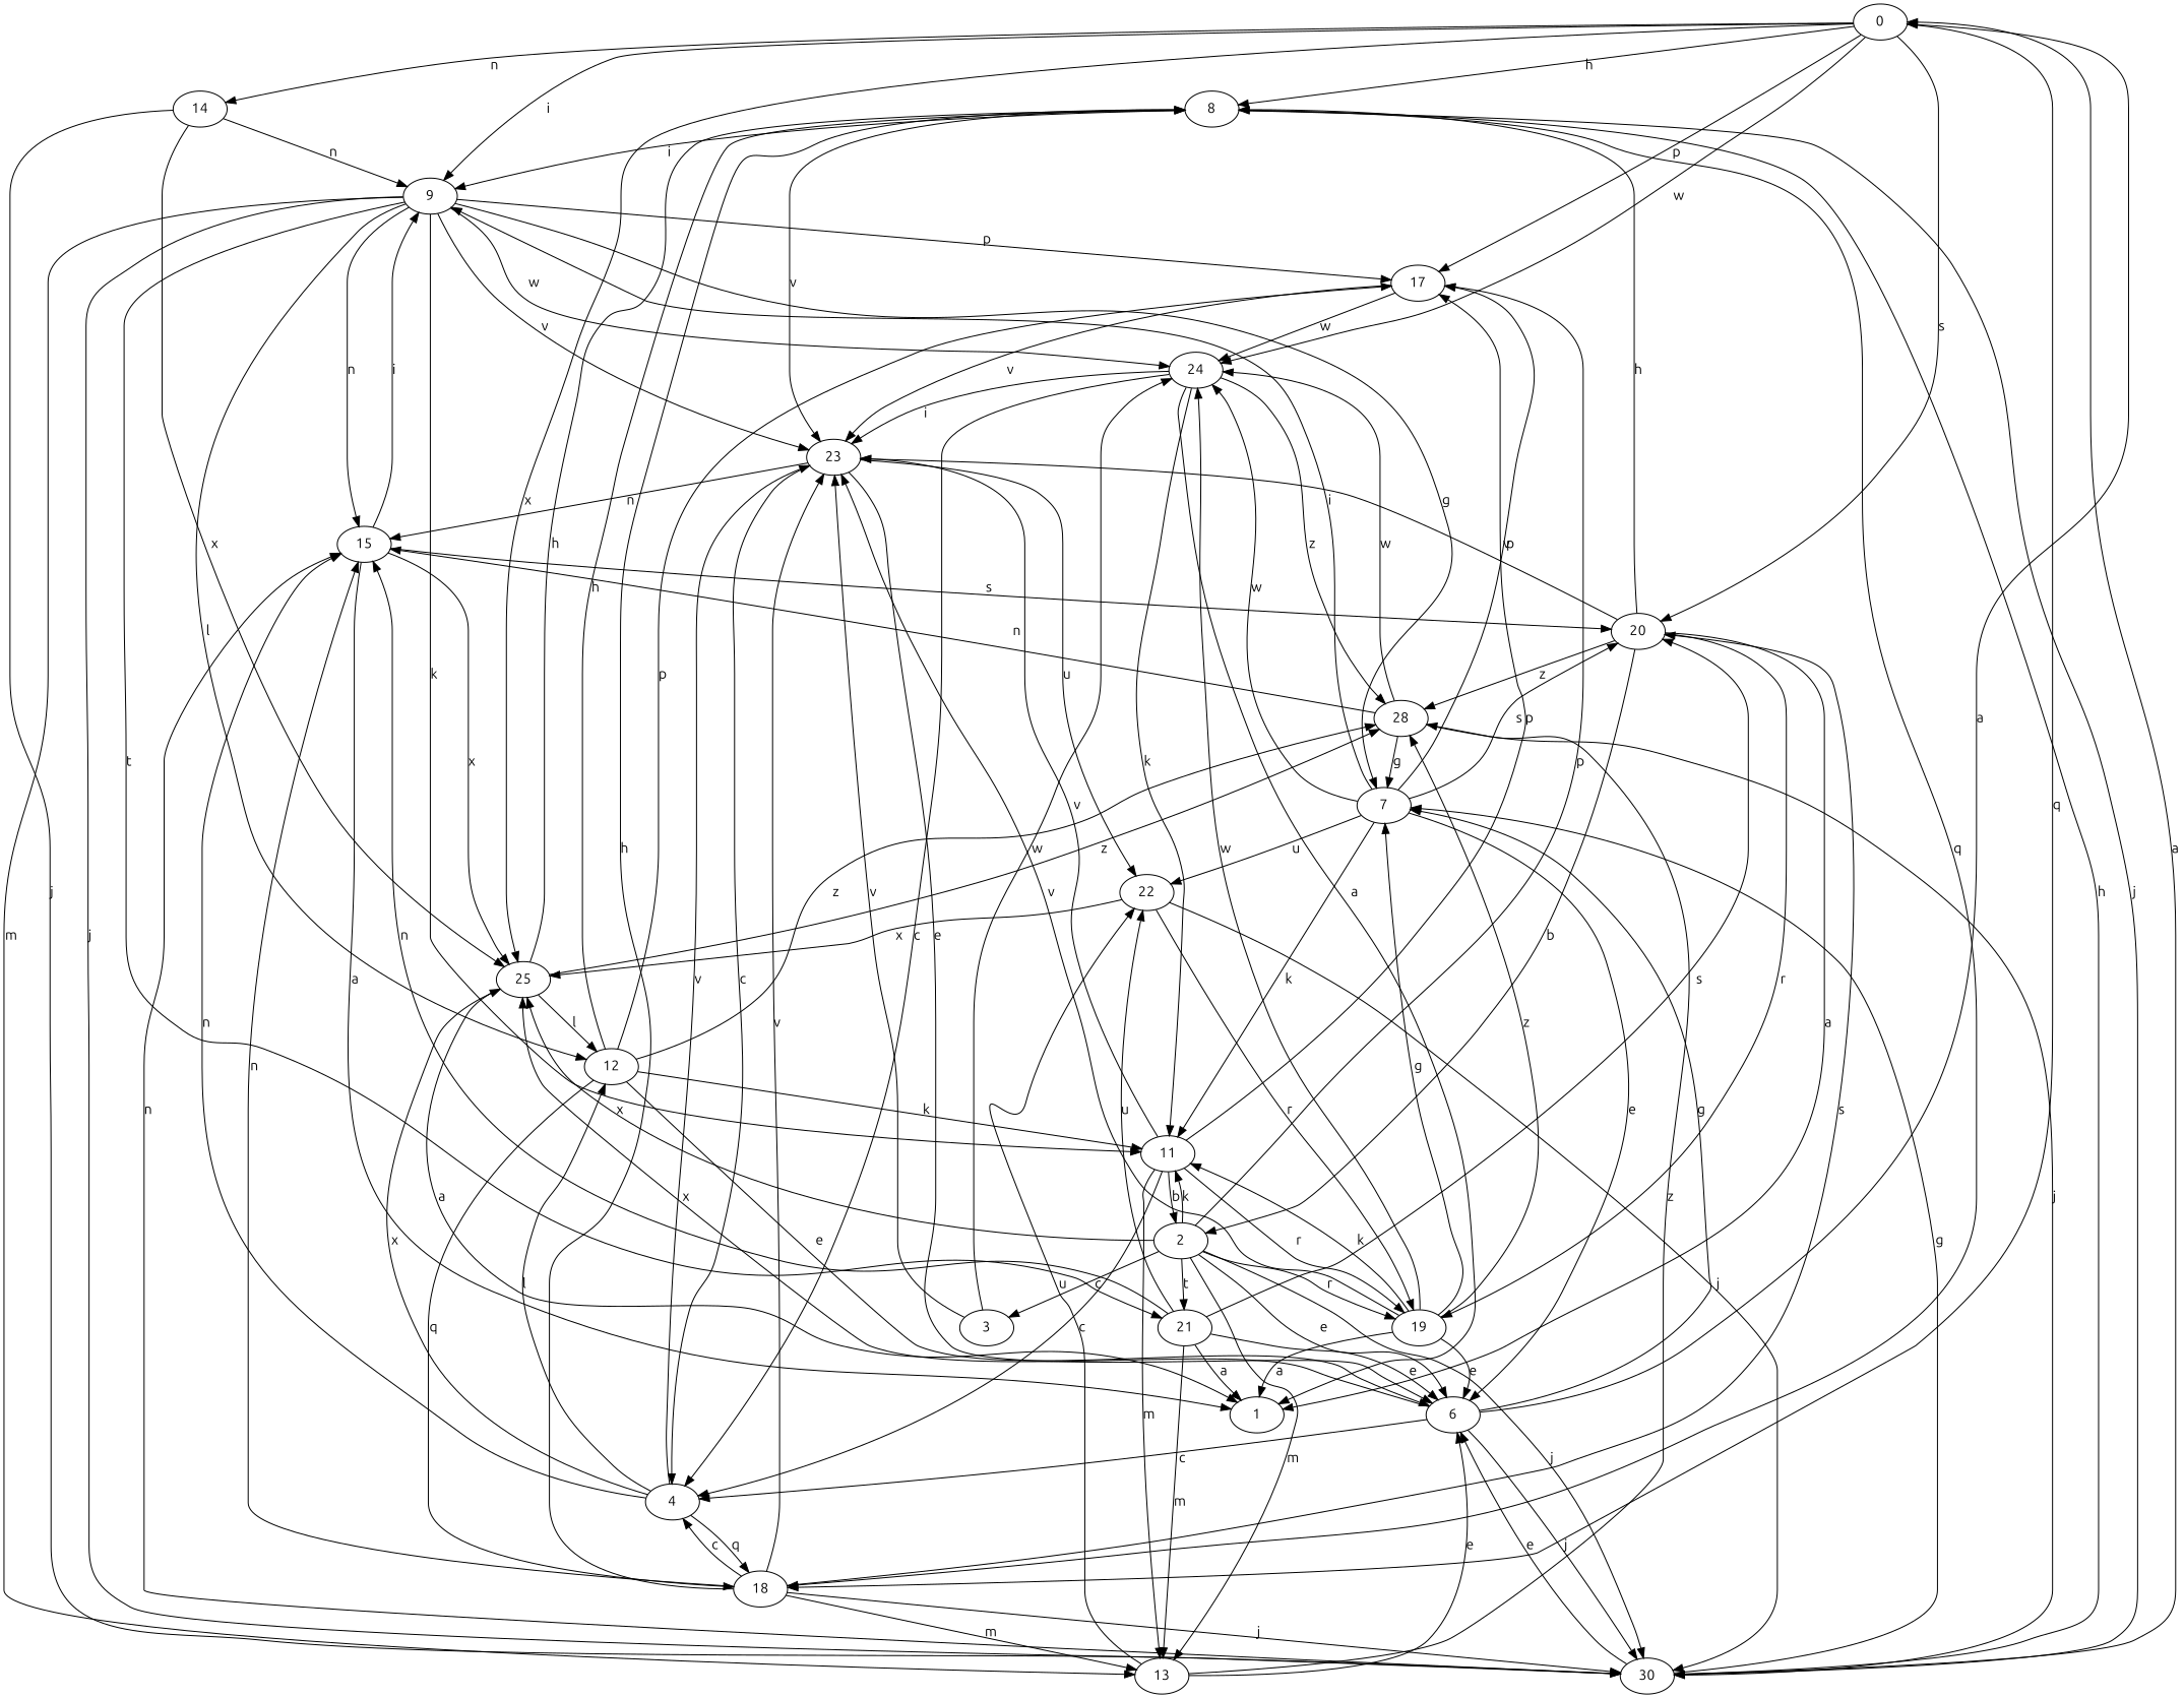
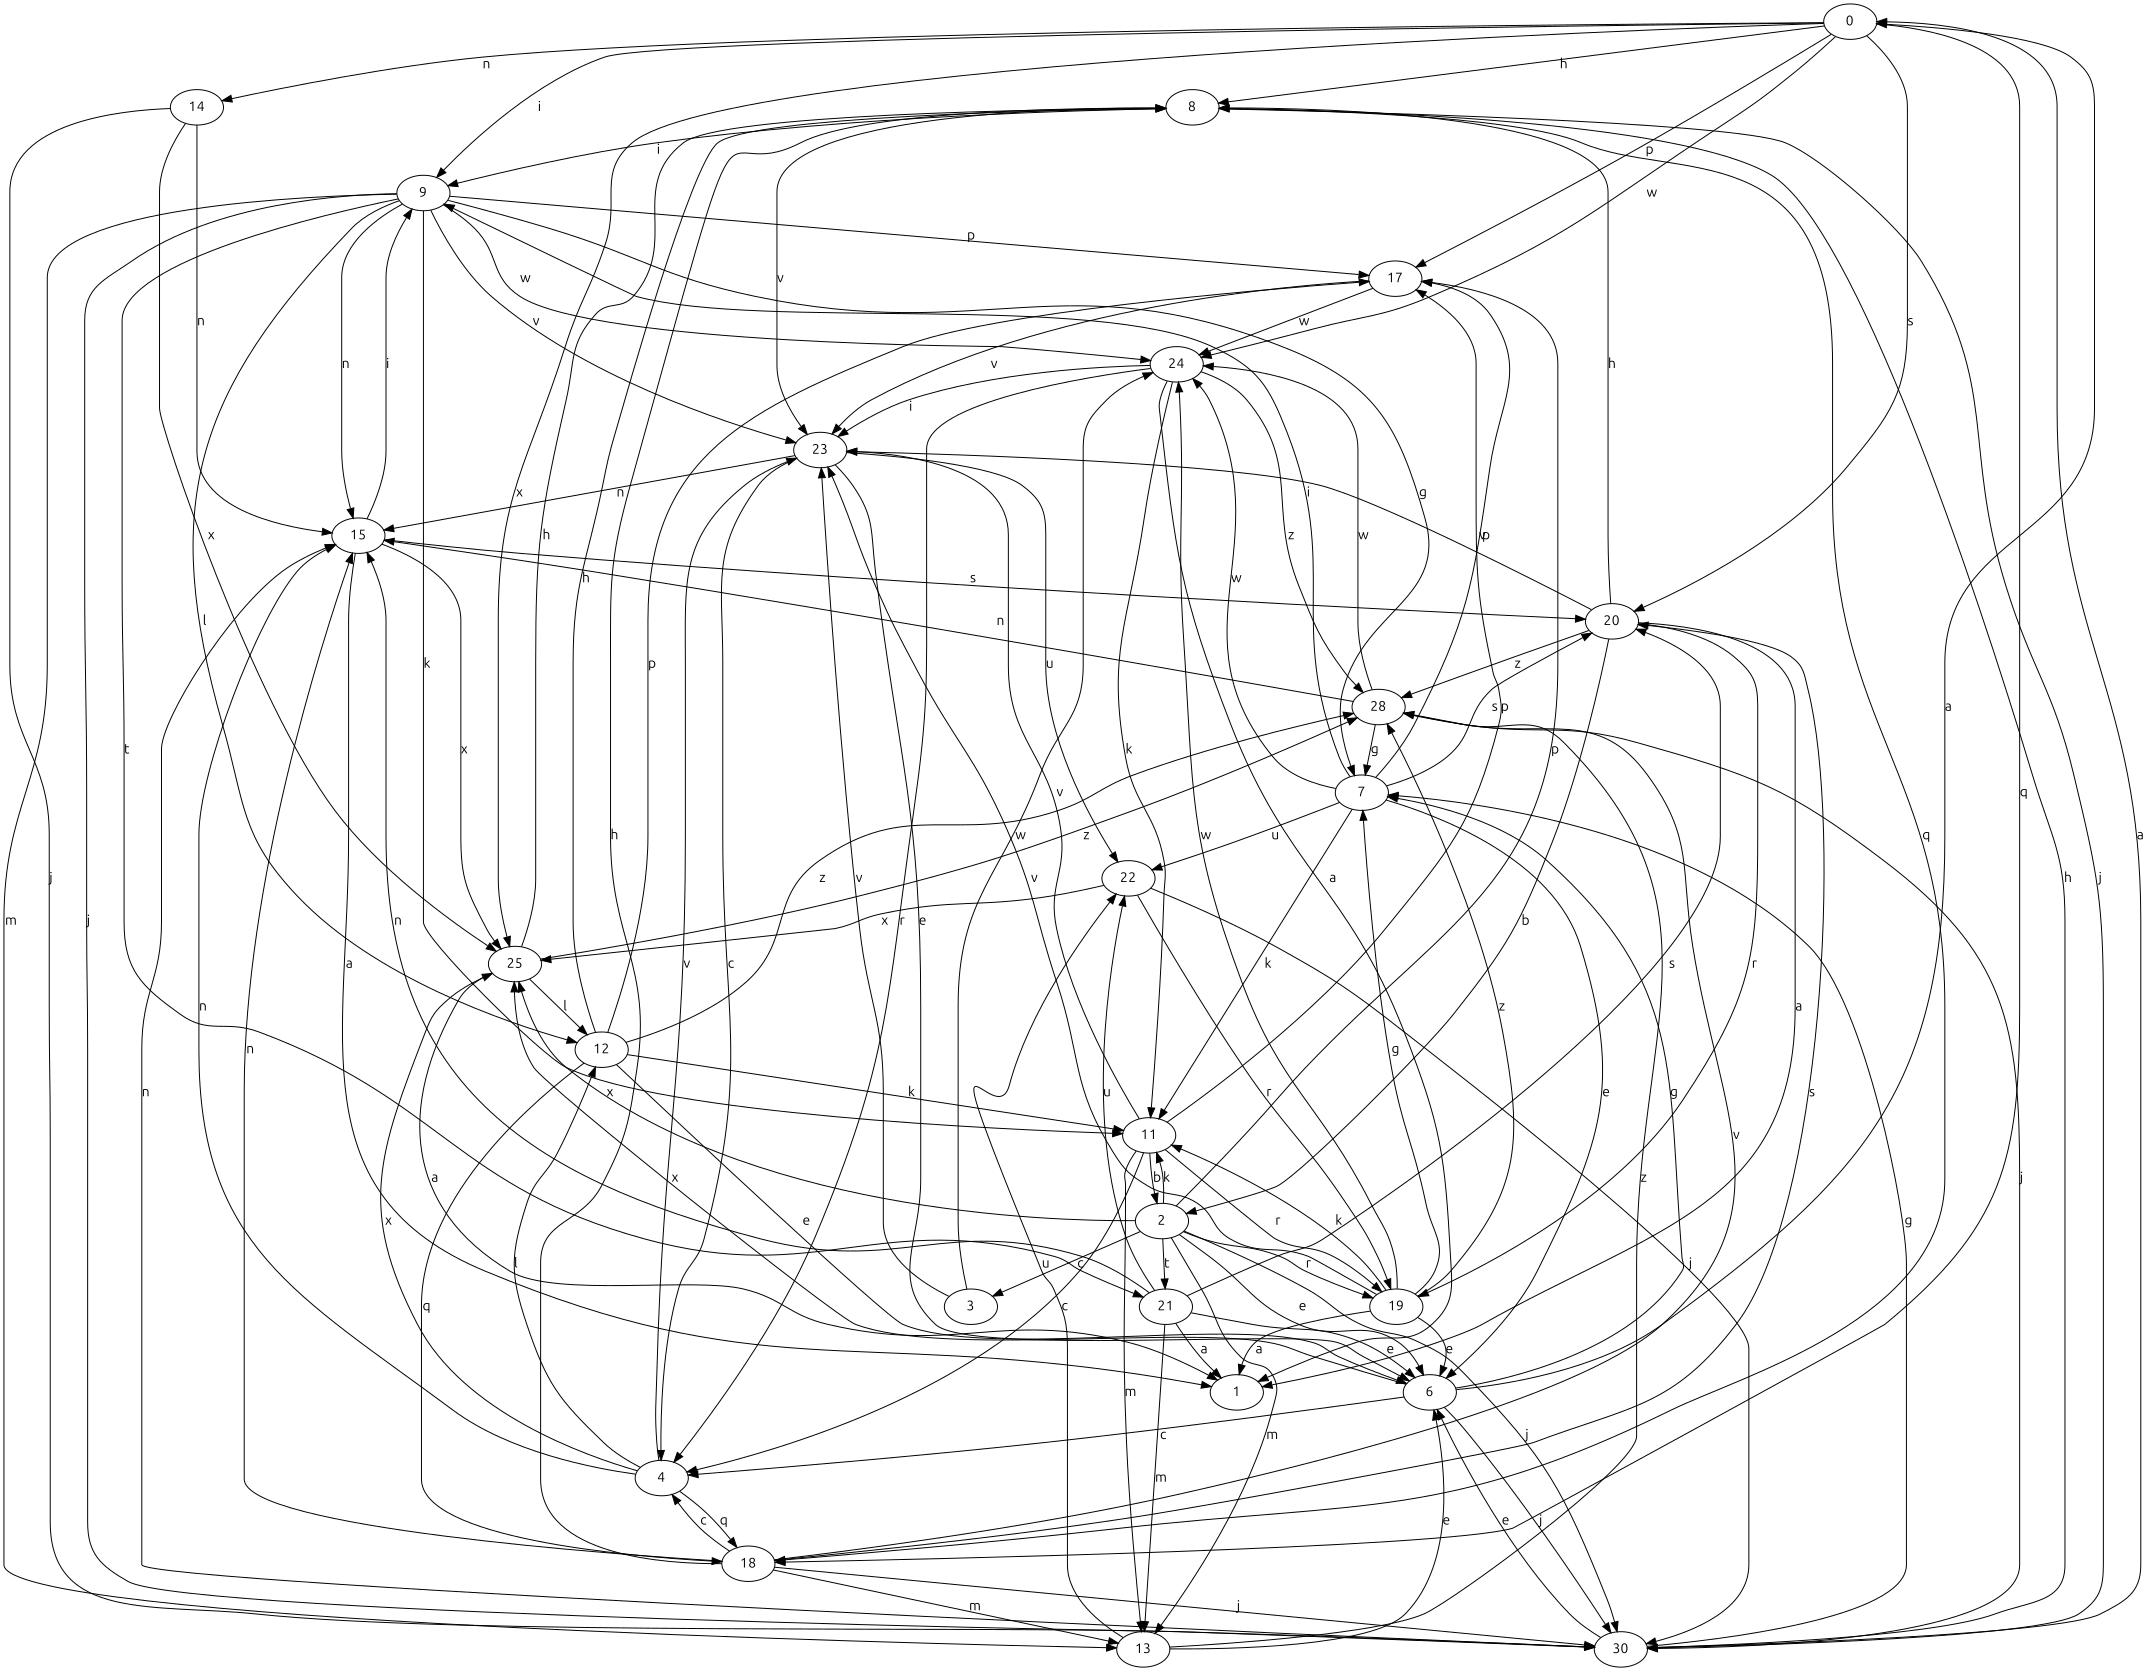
  strict digraph {
    fontname=Ubuntu
    node [fontname=Ubuntu]
    edge [fontname=Ubuntu]
    0
    8
    9
    14
    17
    18
    20
    24
    25
    n10 [label=30]
    23
    11
    13
    21
    12
    15
    7
    4
    2
    19
    28
    1
    3
    6
    22
    0 -> 8 [label=h]
    0 -> 9 [label=i]
    0 -> 14 [label=n]
    0 -> 17 [label=p]
    0 -> 18 [label=q]
    0 -> 20 [label=s]
    0 -> 24 [label=w]
    0 -> 25 [label=x]
    8 -> 9 [label=i]
    8 -> 18 [label=q]
    8 -> n10 [label=j]
    8 -> 23 [label=v]
    9 -> 17 [label=p]
    9 -> 24 [label=w]
    9 -> n10 [label=j]
    9 -> 23 [label=v]
    9 -> 11 [label=k]
    9 -> 13 [label=m]
    9 -> 21 [label=t]
    9 -> 12 [label=l]
    9 -> 15 [label=n]
    9 -> 7 [label=g]
    14 -> 25 [label=x]
    14 -> n10 [label=j]
-   14 -> 9 [label=n]
+   14 -> 15 [label=n]
    17 -> 24 [label=w]
    17 -> 23 [label=v]
    18 -> 8 [label=h]
    18 -> 20 [label=s]
    18 -> n10 [label=j]
-   18 -> 23 [label=v]
+   18 -> 28 [label=v]
    18 -> 13 [label=m]
    18 -> 15 [label=n]
    18 -> 4 [label=c]
    20 -> 8 [label=h]
    20 -> 23 [label=v]
    20 -> 2 [label=b]
    20 -> 19 [label=r]
    20 -> 28 [label=z]
    20 -> 1 [label=a]
    24 -> 23 [label=i]
    24 -> 11 [label=k]
-   24 -> 4 [label=c]
+   24 -> 4 [label=r]
    24 -> 28 [label=z]
    24 -> 1 [label=a]
    25 -> 8 [label=h]
    25 -> 12 [label=l]
    25 -> 28 [label=z]
    25 -> 1 [label=a]
    n10 -> 0 [label=a]
    n10 -> 8 [label=h]
    n10 -> 15 [label=n]
    n10 -> 7 [label=g]
    n10 -> 6 [label=e]
    23 -> 15 [label=n]
    23 -> 4 [label=c]
    23 -> 6 [label=e]
    23 -> 22 [label=u]
    11 -> 17 [label=p]
    11 -> 23 [label=v]
    11 -> 13 [label=m]
    11 -> 4 [label=c]
    11 -> 2 [label=b]
    11 -> 19 [label=r]
    13 -> 28 [label=z]
    13 -> 6 [label=e]
    13 -> 22 [label=u]
    21 -> 20 [label=s]
    21 -> 13 [label=m]
    21 -> 15 [label=n]
    21 -> 1 [label=a]
    21 -> 6 [label=e]
    21 -> 22 [label=u]
    12 -> 8 [label=h]
    12 -> 17 [label=p]
    12 -> 18 [label=q]
    12 -> 11 [label=k]
    12 -> 28 [label=z]
    12 -> 6 [label=e]
    15 -> 9 [label=i]
    15 -> 20 [label=s]
    15 -> 25 [label=x]
    15 -> 1 [label=a]
    7 -> 9 [label=i]
    7 -> 17 [label=p]
    7 -> 20 [label=s]
    7 -> 24 [label=w]
    7 -> 11 [label=k]
    7 -> 6 [label=e]
    7 -> 22 [label=u]
    4 -> 18 [label=q]
    4 -> 25 [label=x]
    4 -> 23 [label=v]
    4 -> 12 [label=l]
    4 -> 15 [label=n]
    2 -> 17 [label=p]
    2 -> 25 [label=x]
    2 -> n10 [label=j]
    2 -> 11 [label=k]
    2 -> 13 [label=m]
    2 -> 21 [label=t]
    2 -> 19 [label=r]
    2 -> 3 [label=c]
    2 -> 6 [label=e]
    19 -> 24 [label=w]
    19 -> 23 [label=v]
    19 -> 11 [label=k]
    19 -> 7 [label=g]
    19 -> 28 [label=z]
    19 -> 1 [label=a]
    19 -> 6 [label=e]
    28 -> 24 [label=w]
    28 -> n10 [label=j]
    28 -> 15 [label=n]
    28 -> 7 [label=g]
    3 -> 24 [label=w]
    3 -> 23 [label=v]
    6 -> 0 [label=a]
    6 -> 25 [label=x]
    6 -> n10 [label=j]
    6 -> 7 [label=g]
    6 -> 4 [label=c]
    22 -> 25 [label=x]
    22 -> n10 [label=j]
    22 -> 19 [label=r]
  }
